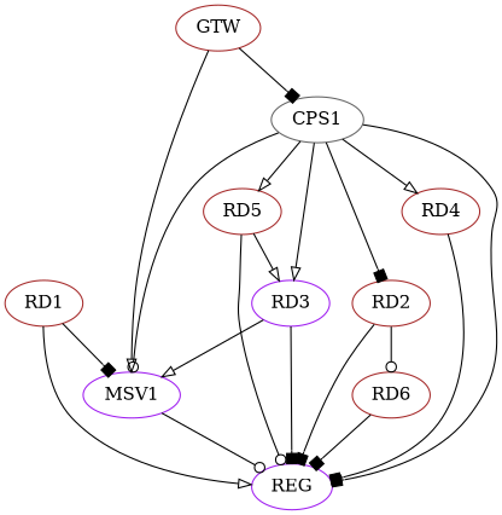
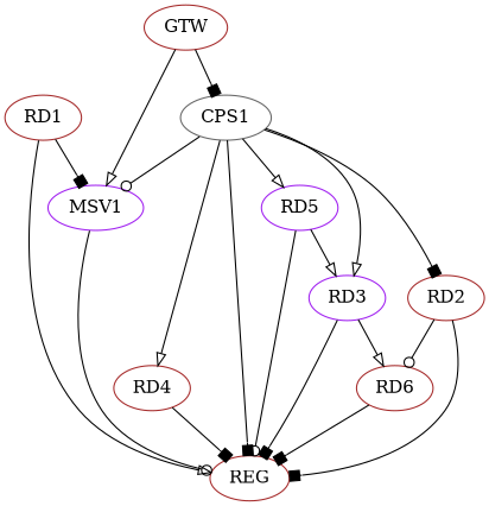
  strict digraph {
    node [color=brown]
    edge [arrowhead=box]
    n1 [label=RD1]
-   n2 [color=purple label=REG]
+   n2 [label=REG]
    n3 [color=purple label=MSV1]
    n4 [label=RD2]
    n5 [label=RD6]
    n6 [color=purple label=RD3]
    n7 [label=RD4]
-   n8 [label=RD5]
+   n8 [color=purple label=RD5]
    n9 [color=gray40 label=CPS1]
    n10 [label=GTW]
    n1 -> n2 [arrowhead=onormal]
    n1 -> n3
    n3 -> n2 [arrowhead=odot]
    n4 -> n2
    n4 -> n5 [arrowhead=odot]
    n5 -> n2
    n6 -> n2
-   n6 -> n3 [arrowhead=onormal]
+   n6 -> n5 [arrowhead=onormal]
    n7 -> n2
    n8 -> n2 [arrowhead=odot]
    n8 -> n6 [arrowhead=onormal]
    n9 -> n2
    n9 -> n3 [arrowhead=odot]
    n9 -> n4
    n9 -> n6 [arrowhead=onormal]
    n9 -> n7 [arrowhead=onormal]
    n9 -> n8 [arrowhead=onormal]
    n10 -> n3 [arrowhead=onormal]
    n10 -> n9
  }
